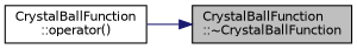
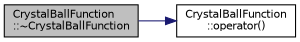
  digraph {
    rankdir=LR
    node [color=black fontname=Helvetica fontsize=10 shape=record style=filled]
    n1 [fillcolor=grey75 fontcolor=black height=0.2 label="CrystalBallFunction\l::~CrystalBallFunction" width=0.4]
    n2 [fillcolor=white height=0.2 label="CrystalBallFunction\l::operator()" width=0.4]
-   n2 -> n1 [color=midnightblue fontname=Helvetica fontsize=10 labelfontname=Helvetica labelfontsize=10 style=solid]
+   n1 -> n2 [color=midnightblue fontname=Helvetica fontsize=10 labelfontname=Helvetica labelfontsize=10 style=solid]
  }
